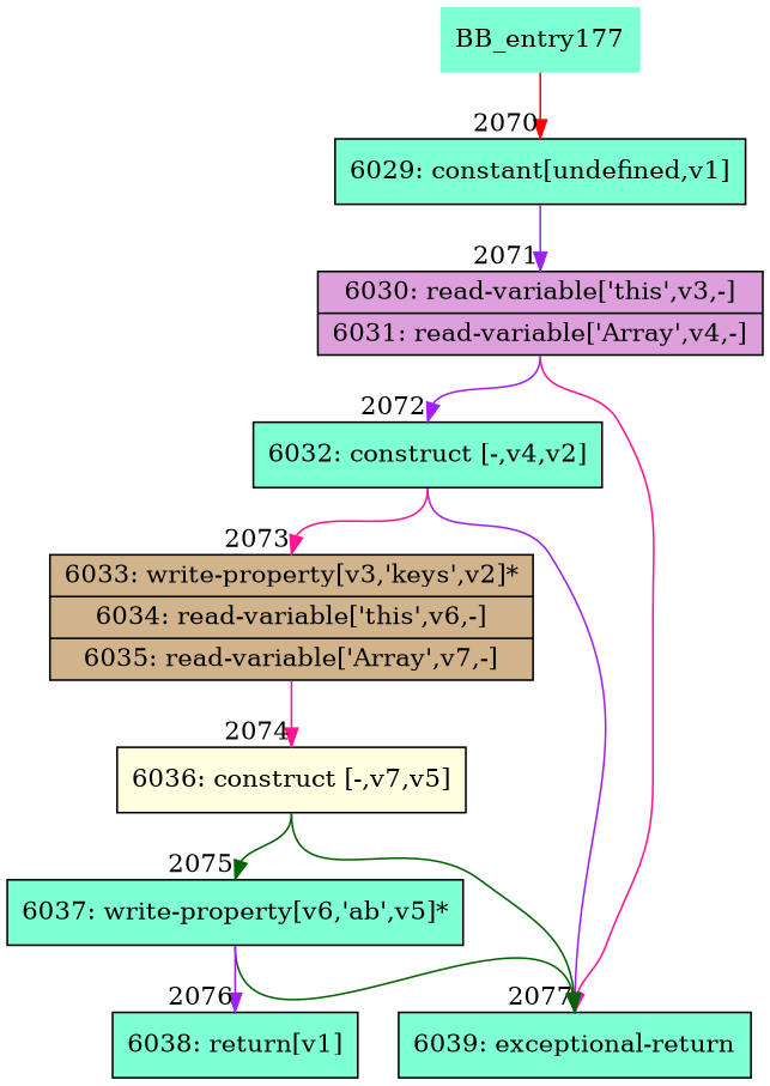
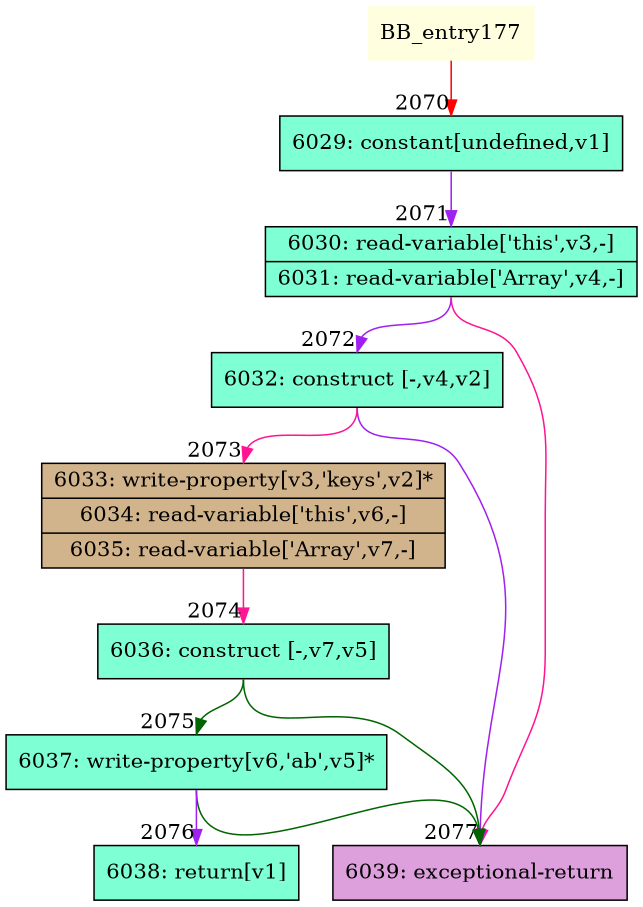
  digraph {
    rankdir=TD
    node [fillcolor=aquamarine shape=record style=filled]
    edge [color=purple headport=n tailport=s]
-   BB_entry177 [shape=none]
+   BB_entry177 [fillcolor=lightyellow shape=none]
    n2 [label="{6029: constant[undefined,v1]}"]
-   n3 [fillcolor=plum label="{6030: read-variable['this',v3,-]|6031: read-variable['Array',v4,-]}"]
+   n3 [label="{6030: read-variable['this',v3,-]|6031: read-variable['Array',v4,-]}"]
    n4 [label="{6032: construct [-,v4,v2]}"]
-   n5 [label="{6039: exceptional-return}"]
+   n5 [fillcolor=plum label="{6039: exceptional-return}"]
    n6 [fillcolor=tan label="{6033: write-property[v3,'keys',v2]*|6034: read-variable['this',v6,-]|6035: read-variable['Array',v7,-]}"]
-   n7 [fillcolor=lightyellow label="{6036: construct [-,v7,v5]}"]
+   n7 [label="{6036: construct [-,v7,v5]}"]
    n8 [label="{6037: write-property[v6,'ab',v5]*}"]
    n9 [label="{6038: return[v1]}"]
    BB_entry177 -> n2 [color=red headlabel="    2070"]
    n2 -> n3 [headlabel="      2071"]
    n3 -> n4 [headlabel="      2072"]
    n3 -> n5 [color=deeppink headlabel="      2077"]
    n4 -> n5
    n4 -> n6 [color=deeppink headlabel="      2073"]
    n6 -> n7 [color=deeppink headlabel="      2074"]
    n7 -> n5 [color=darkgreen]
    n7 -> n8 [color=darkgreen headlabel="      2075"]
    n8 -> n5 [color=darkgreen]
    n8 -> n9 [headlabel="      2076"]
  }
